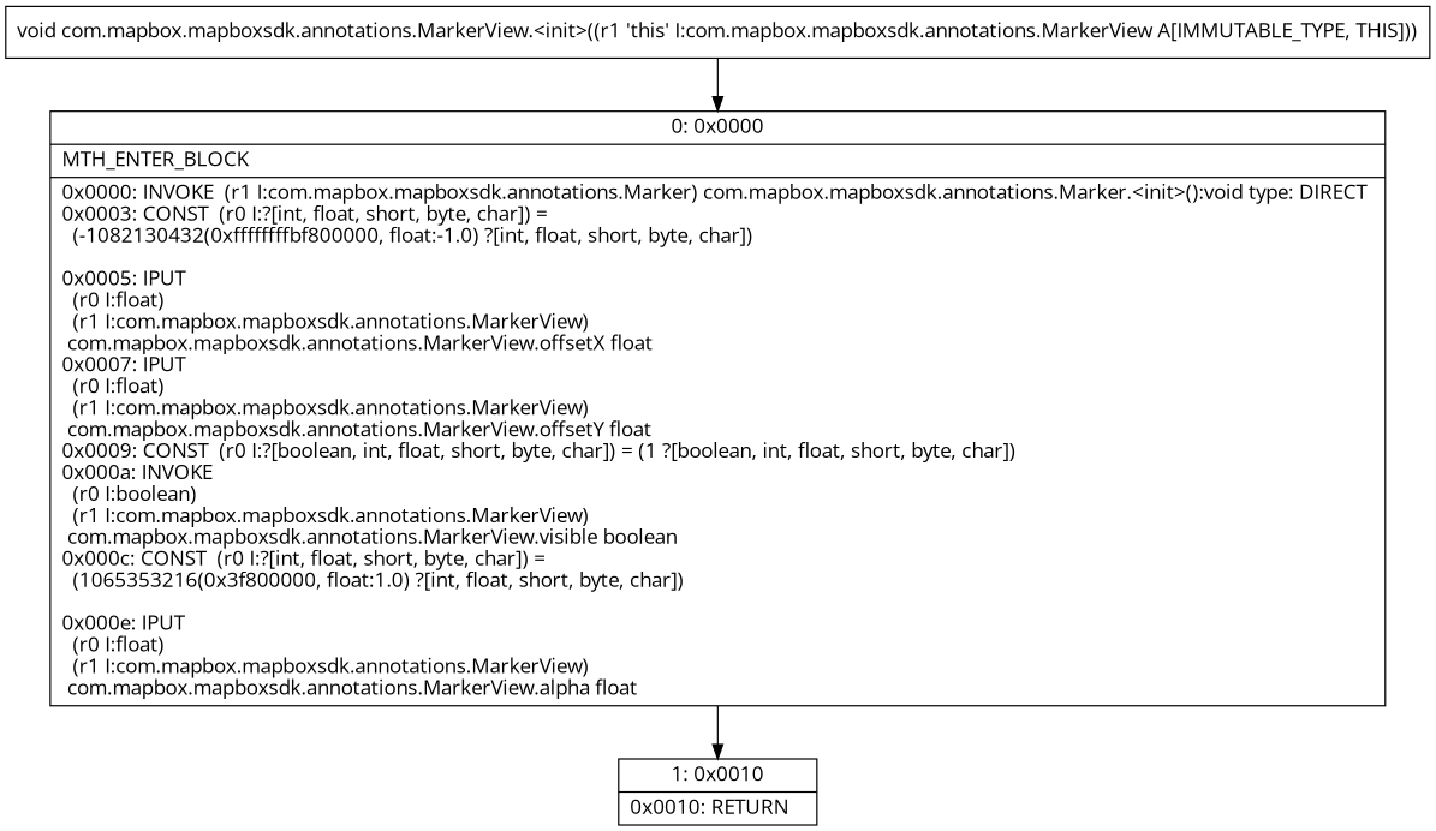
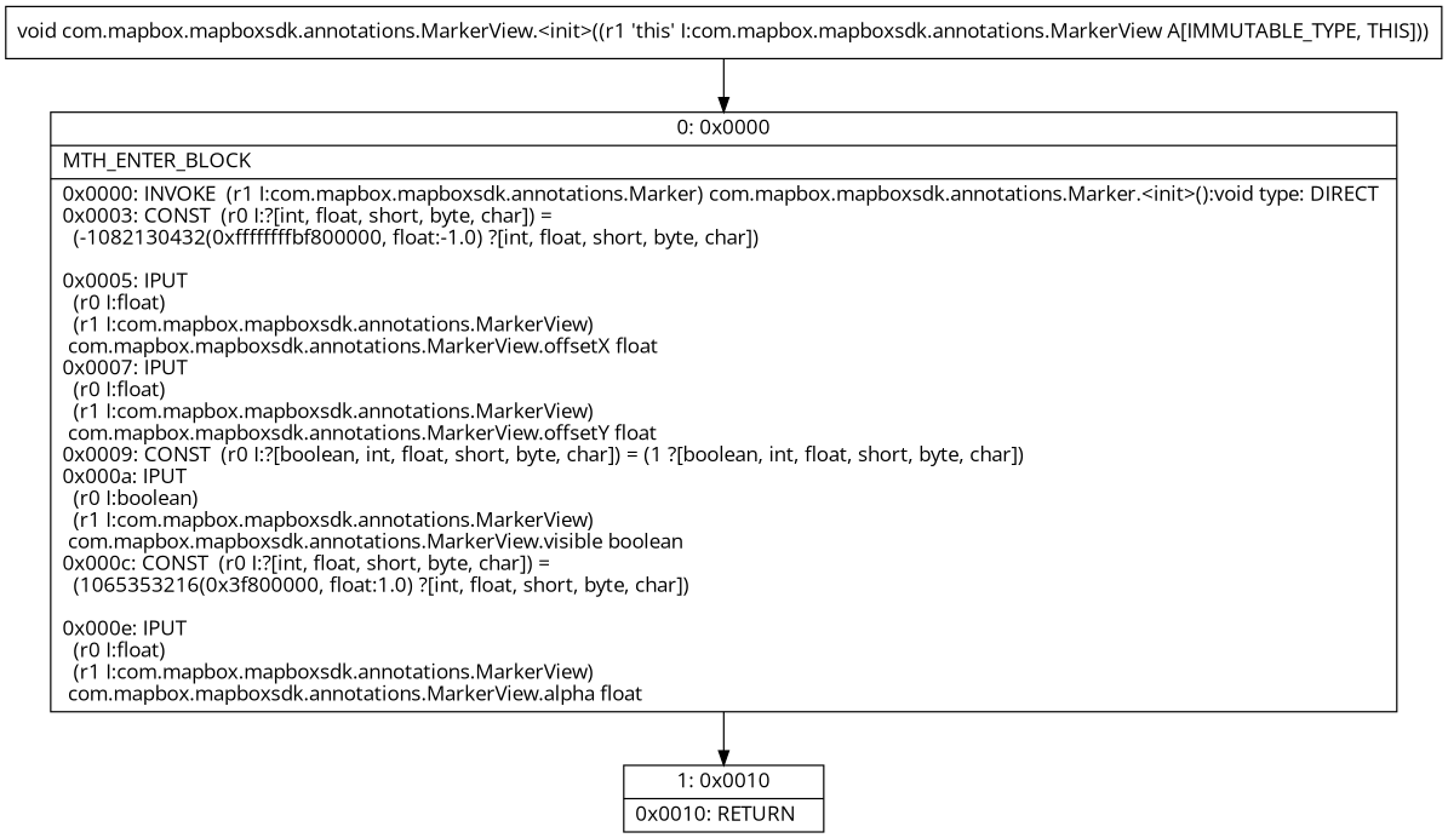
  digraph {
    fontname="Open Sans"
    node [shape=record fontname="Open Sans"]
    edge [fontname="Open Sans"]
-   n1 [label="{0\:\ 0x0000|MTH_ENTER_BLOCK\l|0x0000: INVOKE  (r1 I:com.mapbox.mapboxsdk.annotations.Marker) com.mapbox.mapboxsdk.annotations.Marker.\<init\>():void type: DIRECT \l0x0003: CONST  (r0 I:?[int, float, short, byte, char]) = \l  (\-1082130432(0xffffffffbf800000, float:\-1.0) ?[int, float, short, byte, char])\l \l0x0005: IPUT  \l  (r0 I:float)\l  (r1 I:com.mapbox.mapboxsdk.annotations.MarkerView)\l com.mapbox.mapboxsdk.annotations.MarkerView.offsetX float \l0x0007: IPUT  \l  (r0 I:float)\l  (r1 I:com.mapbox.mapboxsdk.annotations.MarkerView)\l com.mapbox.mapboxsdk.annotations.MarkerView.offsetY float \l0x0009: CONST  (r0 I:?[boolean, int, float, short, byte, char]) = (1 ?[boolean, int, float, short, byte, char]) \l0x000a: INVOKE  \l  (r0 I:boolean)\l  (r1 I:com.mapbox.mapboxsdk.annotations.MarkerView)\l com.mapbox.mapboxsdk.annotations.MarkerView.visible boolean \l0x000c: CONST  (r0 I:?[int, float, short, byte, char]) = \l  (1065353216(0x3f800000, float:1.0) ?[int, float, short, byte, char])\l \l0x000e: IPUT  \l  (r0 I:float)\l  (r1 I:com.mapbox.mapboxsdk.annotations.MarkerView)\l com.mapbox.mapboxsdk.annotations.MarkerView.alpha float \l}"]
+   n1 [label="{0\:\ 0x0000|MTH_ENTER_BLOCK\l|0x0000: INVOKE  (r1 I:com.mapbox.mapboxsdk.annotations.Marker) com.mapbox.mapboxsdk.annotations.Marker.\<init\>():void type: DIRECT \l0x0003: CONST  (r0 I:?[int, float, short, byte, char]) = \l  (\-1082130432(0xffffffffbf800000, float:\-1.0) ?[int, float, short, byte, char])\l \l0x0005: IPUT  \l  (r0 I:float)\l  (r1 I:com.mapbox.mapboxsdk.annotations.MarkerView)\l com.mapbox.mapboxsdk.annotations.MarkerView.offsetX float \l0x0007: IPUT  \l  (r0 I:float)\l  (r1 I:com.mapbox.mapboxsdk.annotations.MarkerView)\l com.mapbox.mapboxsdk.annotations.MarkerView.offsetY float \l0x0009: CONST  (r0 I:?[boolean, int, float, short, byte, char]) = (1 ?[boolean, int, float, short, byte, char]) \l0x000a: IPUT  \l  (r0 I:boolean)\l  (r1 I:com.mapbox.mapboxsdk.annotations.MarkerView)\l com.mapbox.mapboxsdk.annotations.MarkerView.visible boolean \l0x000c: CONST  (r0 I:?[int, float, short, byte, char]) = \l  (1065353216(0x3f800000, float:1.0) ?[int, float, short, byte, char])\l \l0x000e: IPUT  \l  (r0 I:float)\l  (r1 I:com.mapbox.mapboxsdk.annotations.MarkerView)\l com.mapbox.mapboxsdk.annotations.MarkerView.alpha float \l}"]
    n2 [label="{1\:\ 0x0010|0x0010: RETURN   \l}"]
    n3 [label="{void com.mapbox.mapboxsdk.annotations.MarkerView.\<init\>((r1 'this' I:com.mapbox.mapboxsdk.annotations.MarkerView A[IMMUTABLE_TYPE, THIS])) }"]
    n1 -> n2
    n3 -> n1
  }
